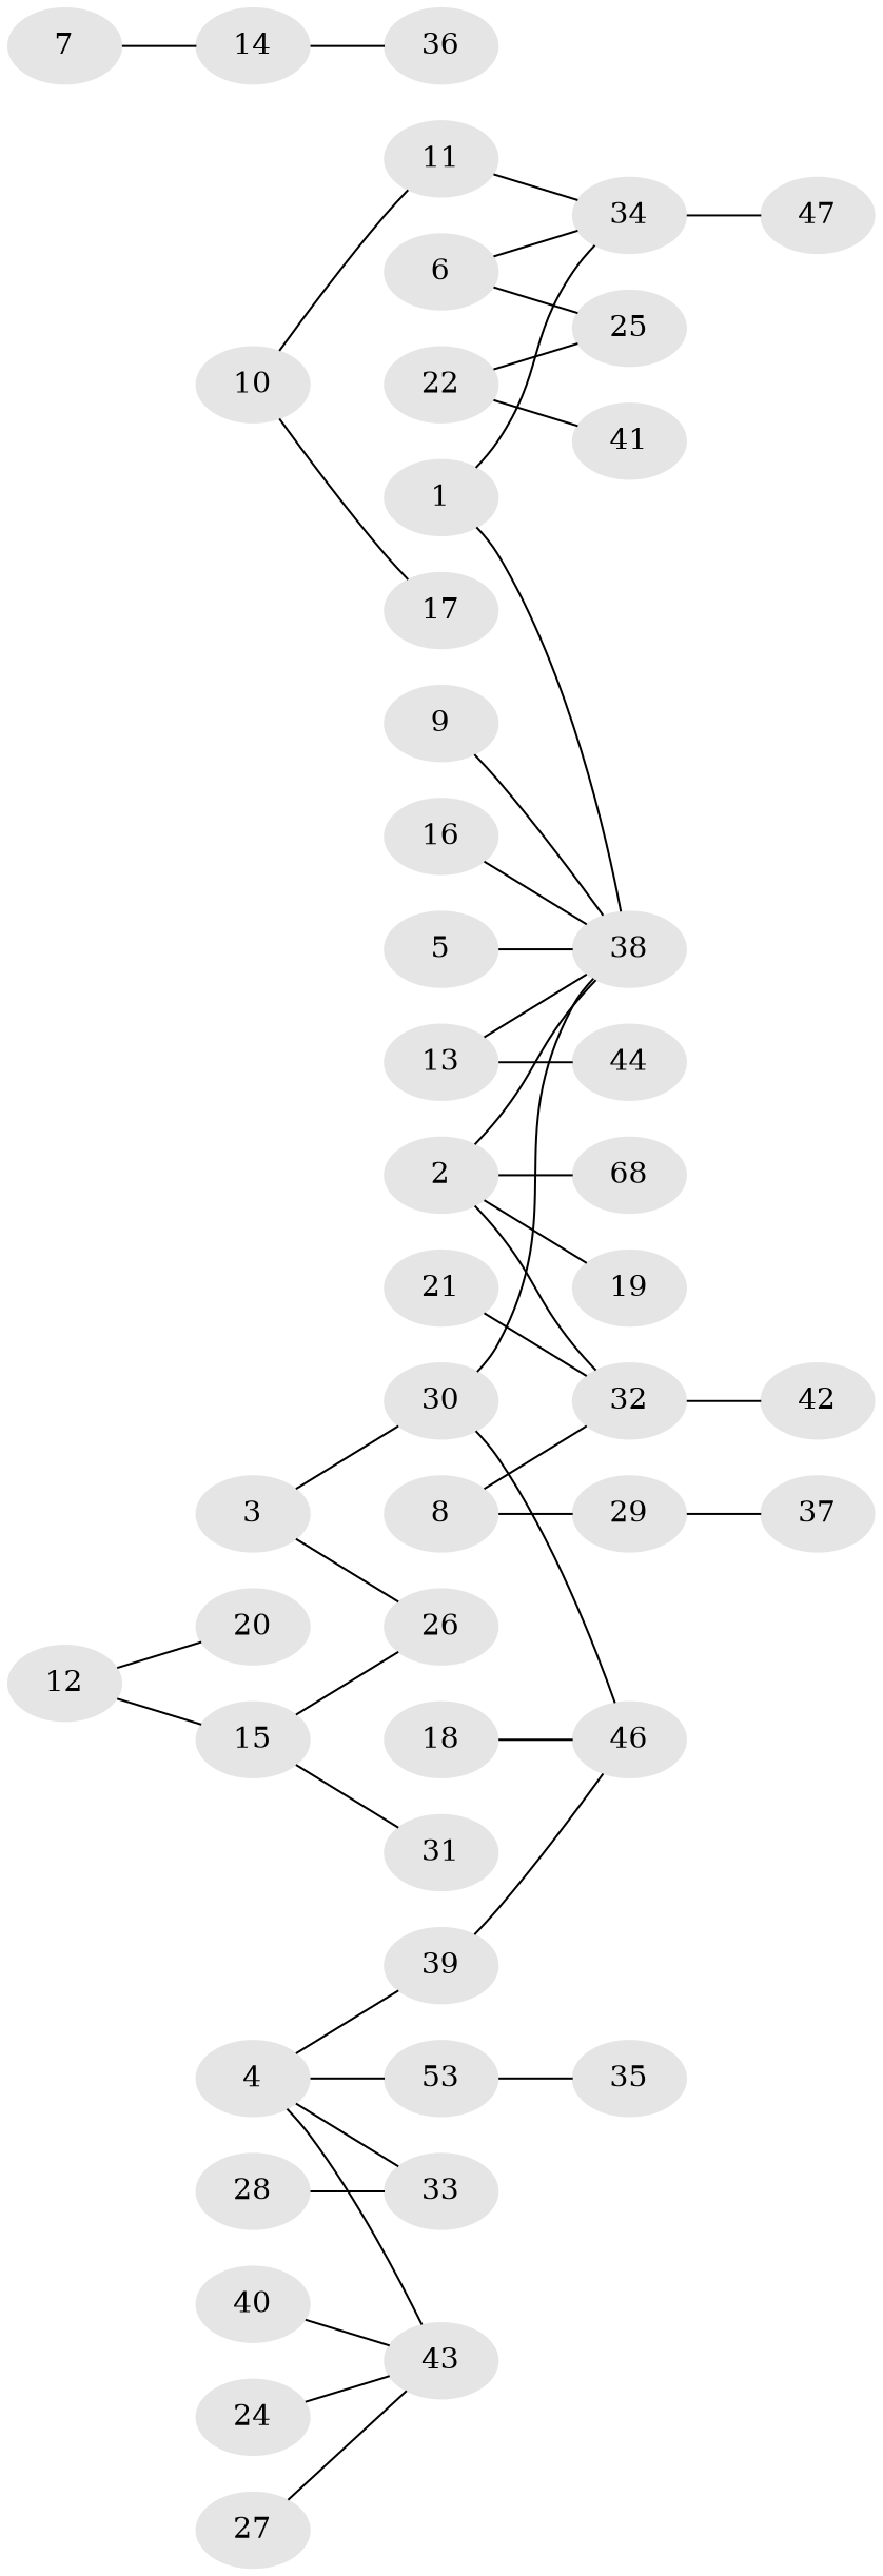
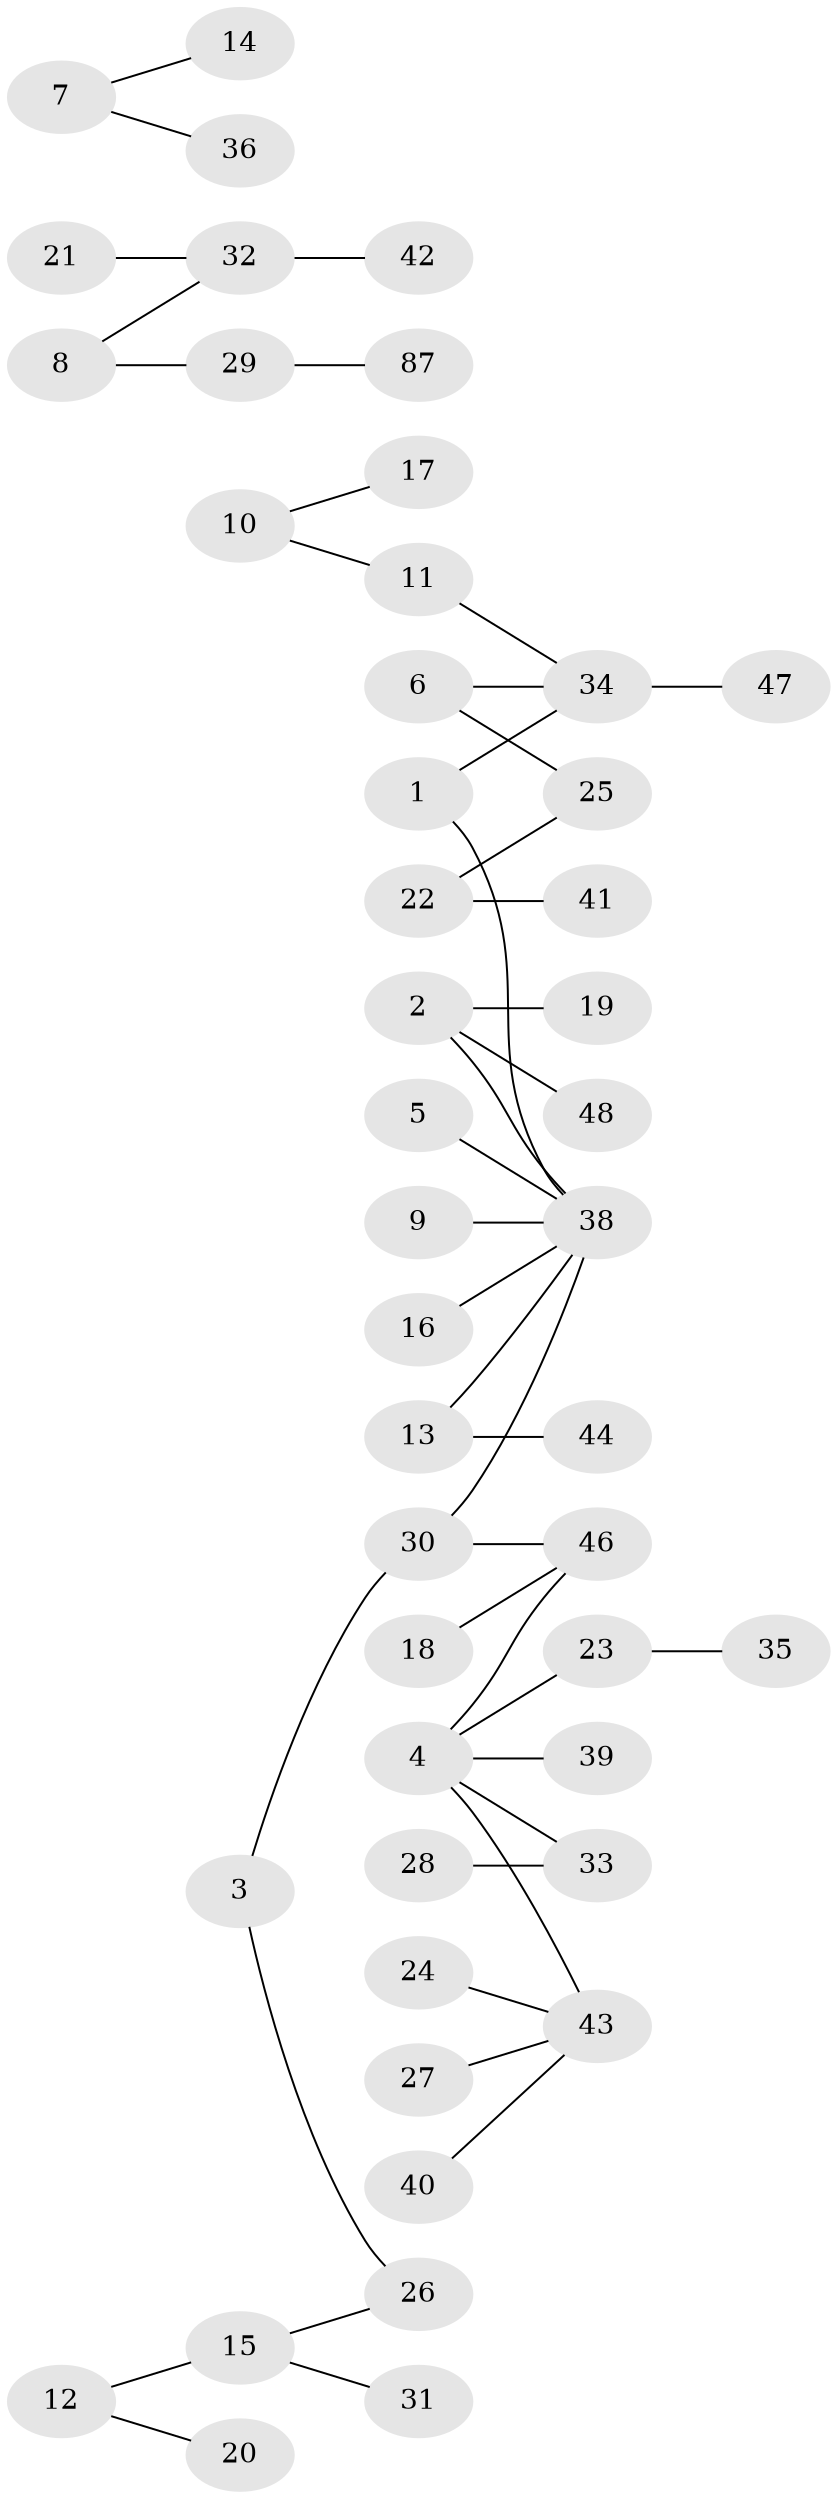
  graph {
    rankdir=LR
    node [color=gray90 style=filled]
    edge [weight=1.0]
    1
    34
    38
    47
    2
    19
    32
-   48 [label=68]
+   48
    42
    3
    26
    30
    46
    4
-   23 [label=53]
+   23
    33
    39
    43
    35
    5
    6
    25
    7
    14
    36
    8
    29
-   37
+   37 [label=87]
    9
    10
    11
    17
    12
    15
    20
    31
    13
    44
    16
    18
    21
    22
    41
    24
    27
    28
    40
    1 -- 34
    1 -- 38
    34 -- 47
    2 -- 38
    2 -- 19
-   2 -- 32
    2 -- 48
    32 -- 42
    3 -- 26
    3 -- 30
    30 -- 38
    30 -- 46
-   39 -- 46
+   4 -- 46
    4 -- 23
    4 -- 33
    4 -- 39
    4 -- 43
    23 -- 35
    5 -- 38
    6 -- 34
    6 -- 25
    7 -- 14
-   14 -- 36
+   7 -- 36
    8 -- 32
    8 -- 29
    29 -- 37
    9 -- 38
    10 -- 11
    10 -- 17
    11 -- 34
    12 -- 15
    12 -- 20
    15 -- 26
    15 -- 31
    13 -- 38
    13 -- 44
    16 -- 38
    18 -- 46
    21 -- 32
    22 -- 25
    22 -- 41
    24 -- 43
    27 -- 43
    28 -- 33
    40 -- 43
  }
